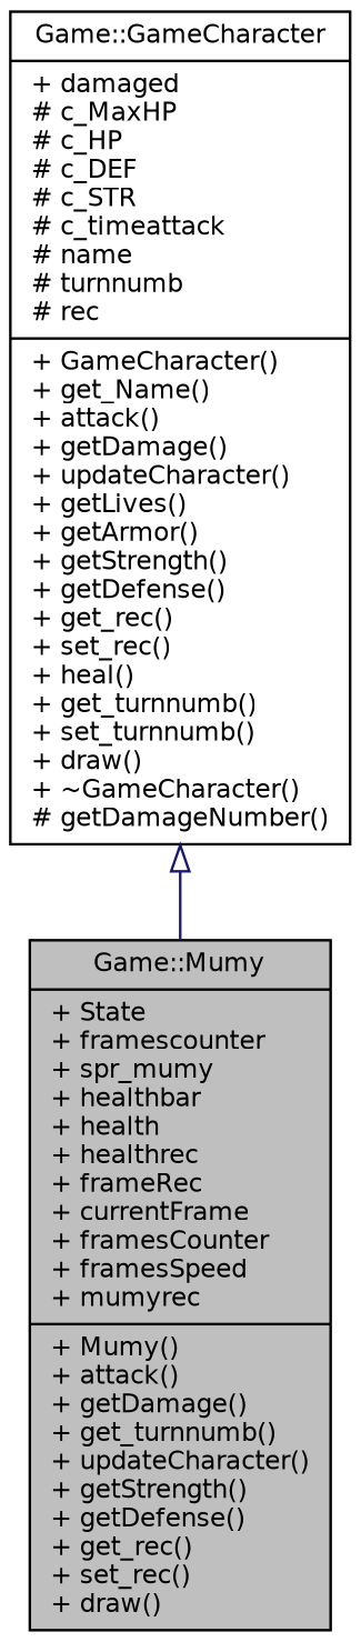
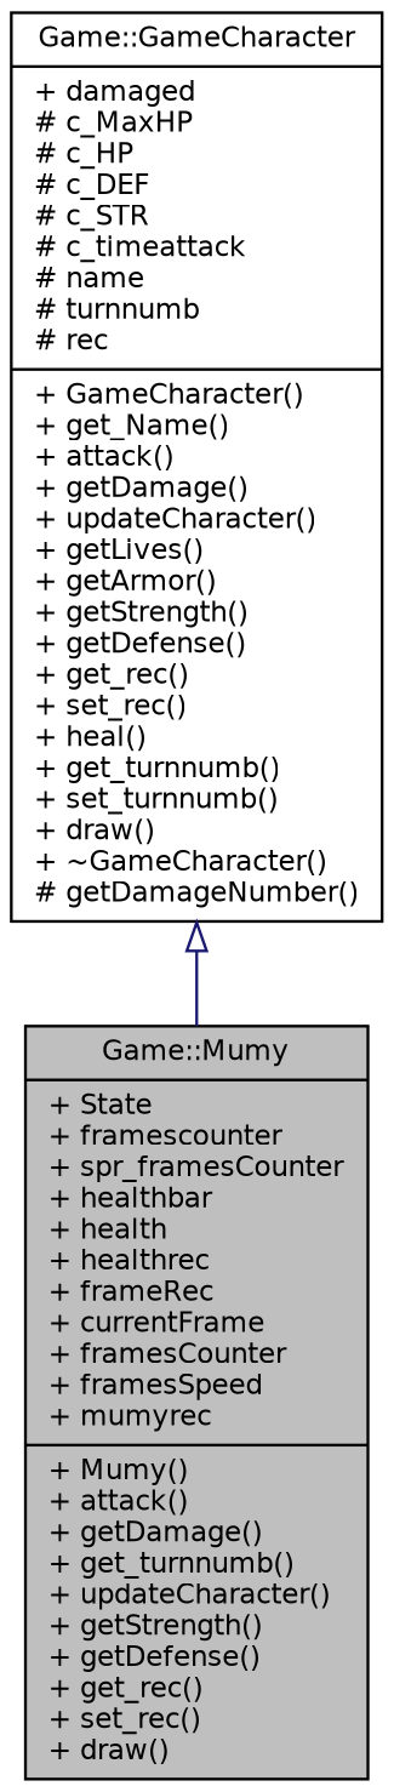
  digraph {
    node [color=black fontname=Helvetica fontsize=10 shape=record]
-   n1 [fillcolor=grey75 fontcolor=black height=0.2 label="{Game::Mumy\n|+ State\l+ framescounter\l+ spr_mumy\l+ healthbar\l+ health\l+ healthrec\l+ frameRec\l+ currentFrame\l+ framesCounter\l+ framesSpeed\l+ mumyrec\l|+ Mumy()\l+ attack()\l+ getDamage()\l+ get_turnnumb()\l+ updateCharacter()\l+ getStrength()\l+ getDefense()\l+ get_rec()\l+ set_rec()\l+ draw()\l}" style=filled width=0.4]
+   n1 [fillcolor=grey75 fontcolor=black height=0.2 label="{Game::Mumy\n|+ State\l+ framescounter\l+ spr_framesCounter\l+ healthbar\l+ health\l+ healthrec\l+ frameRec\l+ currentFrame\l+ framesCounter\l+ framesSpeed\l+ mumyrec\l|+ Mumy()\l+ attack()\l+ getDamage()\l+ get_turnnumb()\l+ updateCharacter()\l+ getStrength()\l+ getDefense()\l+ get_rec()\l+ set_rec()\l+ draw()\l}" style=filled width=0.4]
    n2 [height=0.2 label="{Game::GameCharacter\n|+ damaged\l# c_MaxHP\l# c_HP\l# c_DEF\l# c_STR\l# c_timeattack\l# name\l# turnnumb\l# rec\l|+ GameCharacter()\l+ get_Name()\l+ attack()\l+ getDamage()\l+ updateCharacter()\l+ getLives()\l+ getArmor()\l+ getStrength()\l+ getDefense()\l+ get_rec()\l+ set_rec()\l+ heal()\l+ get_turnnumb()\l+ set_turnnumb()\l+ draw()\l+ ~GameCharacter()\l# getDamageNumber()\l}" width=0.4]
    n2 -> n1 [arrowtail=onormal color=midnightblue dir=back fontname=Helvetica fontsize=10 labelfontname=Helvetica labelfontsize=10 style=solid]
  }
